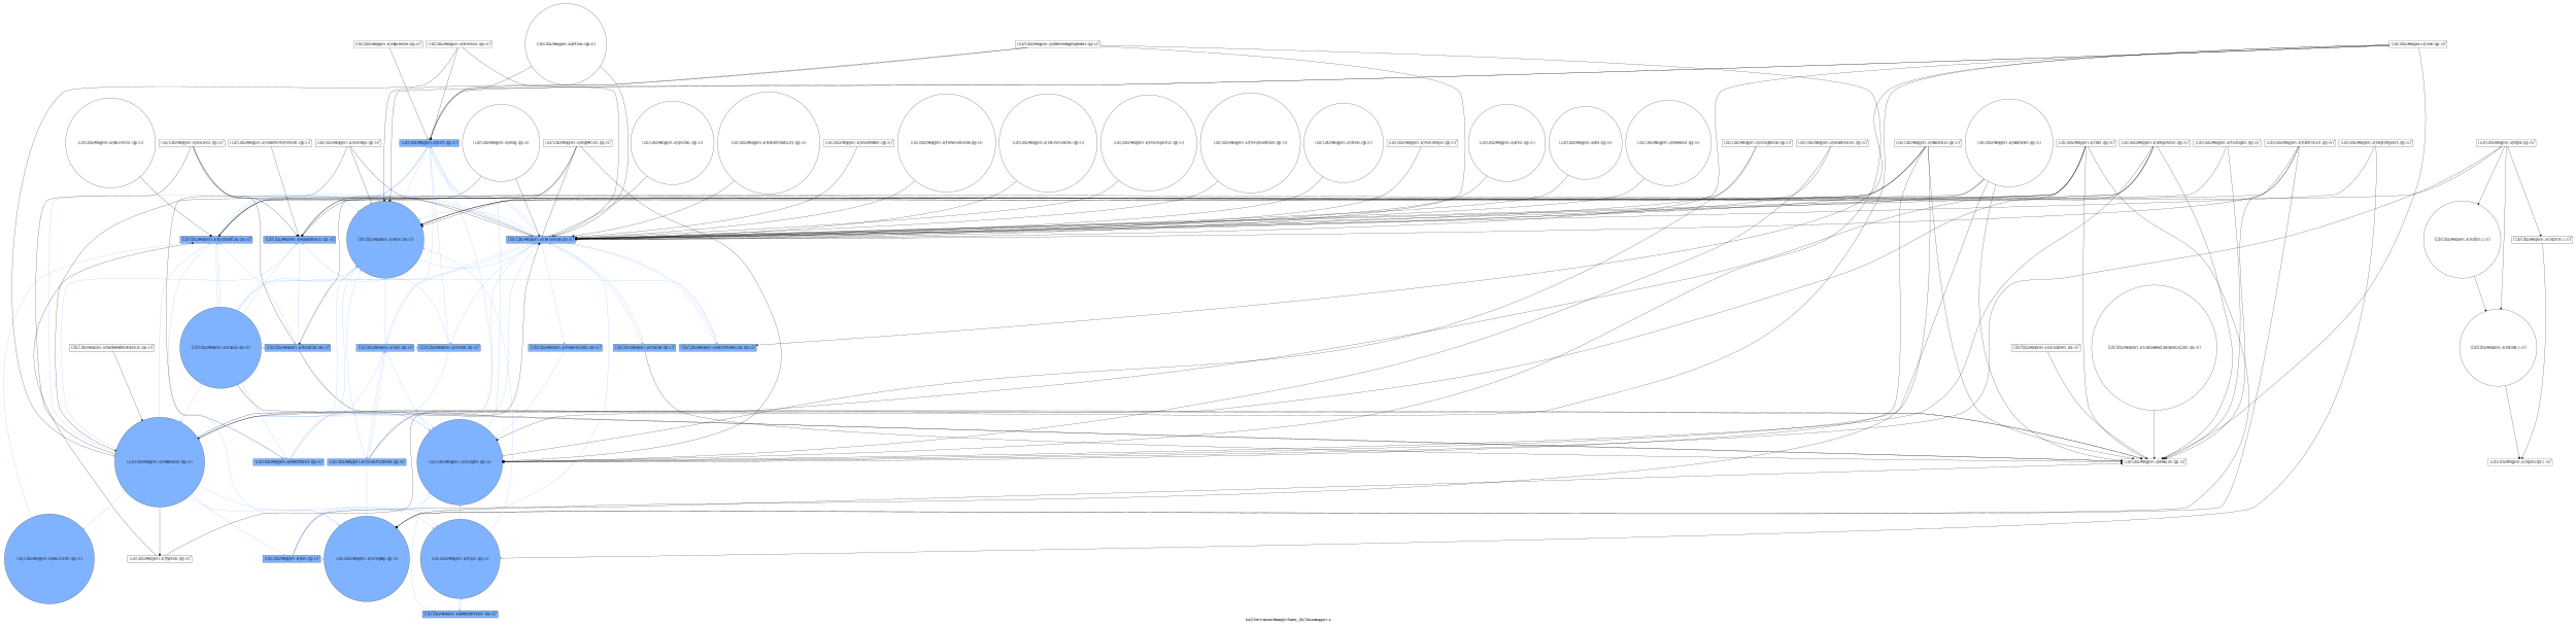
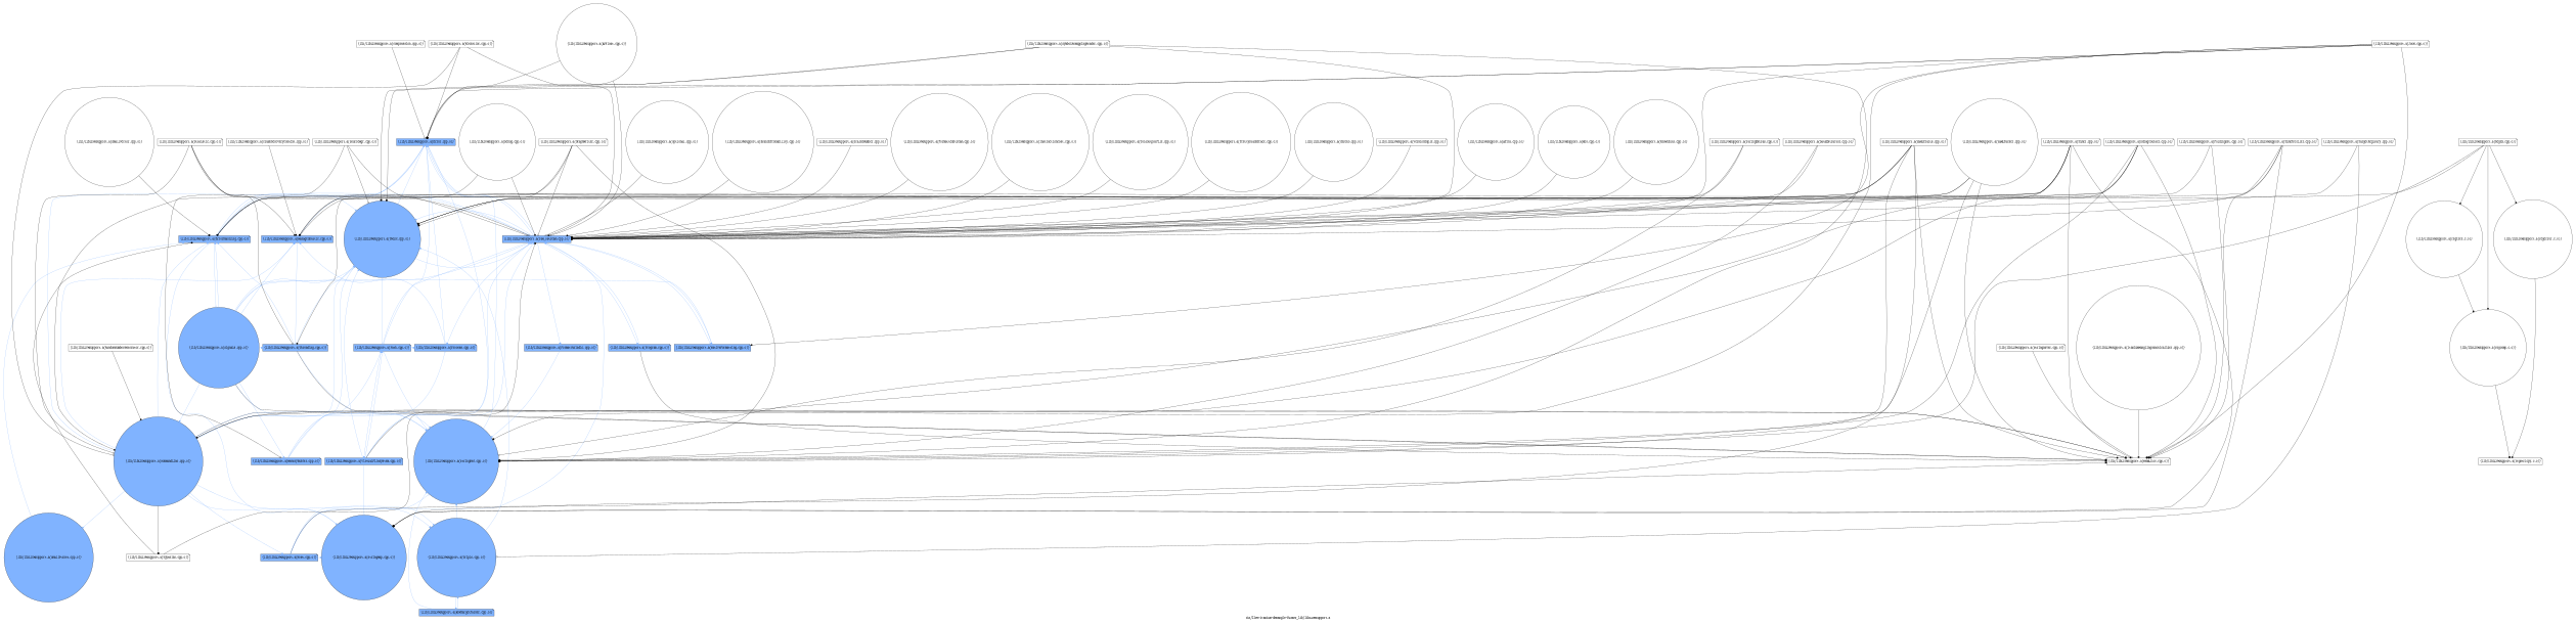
  digraph {
    fontname="Courier Prime"
    label="bin/llvm-itanium-demangle-fuzzer_lib/libLLVMSupport.a"
    rankdir=TB
    node [fontname="Courier Prime" group=0 shape=note]
    edge [arrowhead=dot fontname="Courier Prime"]
    n1 [fillcolor="0.600000 0.5 1" group=1 label="{lib/libLLVMSupport.a(Error.cpp.o)}" style=filled]
    n2 [fillcolor="0.600000 0.5 1" group=1 label="{lib/libLLVMSupport.a(ErrorHandling.cpp.o)}" style=filled]
    n3 [fillcolor="0.600000 0.5 1" group=1 label="{lib/libLLVMSupport.a(ManagedStatic.cpp.o)}" style=filled]
    n4 [fillcolor="0.600000 0.5 1" group=1 label="{lib/libLLVMSupport.a(Twine.cpp.o)}" shape=circle style=filled]
    n5 [fillcolor="0.600000 0.5 1" group=1 label="{lib/libLLVMSupport.a(raw_ostream.cpp.o)}" style=filled]
    n6 [fillcolor="0.600000 0.5 1" group=1 label="{lib/libLLVMSupport.a(Signals.cpp.o)}" shape=circle style=filled]
    n7 [fillcolor="0.600000 0.5 1" group=1 label="{lib/libLLVMSupport.a(Threading.cpp.o)}" style=filled]
    n8 [fillcolor="0.600000 0.5 1" group=1 label="{lib/libLLVMSupport.a(NativeFormatting.cpp.o)}" style=filled]
    n9 [fillcolor="0.600000 0.5 1" group=1 label="{lib/libLLVMSupport.a(FormatVariadic.cpp.o)}" style=filled]
    n10 [fillcolor="0.600000 0.5 1" group=1 label="{lib/libLLVMSupport.a(Path.cpp.o)}" style=filled]
    n11 [fillcolor="0.600000 0.5 1" group=1 label="{lib/libLLVMSupport.a(Process.cpp.o)}" style=filled]
    n12 [fillcolor="0.600000 0.5 1" group=1 label="{lib/libLLVMSupport.a(Program.cpp.o)}" style=filled]
    n13 [fillcolor="0.600000 0.5 1" group=1 label="{lib/libLLVMSupport.a(CommandLine.cpp.o)}" shape=circle style=filled]
    n14 [label="{lib/libLLVMSupport.a(MemAlloc.cpp.o)}"]
    n15 [fillcolor="0.600000 0.5 1" group=1 label="{lib/libLLVMSupport.a(MemoryBuffer.cpp.o)}" style=filled]
    n16 [fillcolor="0.600000 0.5 1" group=1 label="{lib/libLLVMSupport.a(StringRef.cpp.o)}" shape=circle style=filled]
    n17 [fillcolor="0.600000 0.5 1" group=1 label="{lib/libLLVMSupport.a(VirtualFileSystem.cpp.o)}" style=filled]
    n18 [fillcolor="0.600000 0.5 1" group=1 label="{lib/libLLVMSupport.a(SmallPtrSet.cpp.o)}" shape=circle style=filled]
    n19 [fillcolor="0.600000 0.5 1" group=1 label="{lib/libLLVMSupport.a(StringMap.cpp.o)}" shape=circle style=filled]
    n20 [fillcolor="0.600000 0.5 1" group=1 label="{lib/libLLVMSupport.a(Triple.cpp.o)}" shape=circle style=filled]
    n21 [fillcolor="0.600000 0.5 1" group=1 label="{lib/libLLVMSupport.a(Host.cpp.o)}" style=filled]
    n22 [label="{lib/libLLVMSupport.a(TypeSize.cpp.o)}"]
    n23 [fillcolor="0.600000 0.5 1" group=1 label="{lib/libLLVMSupport.a(ARMTargetParser.cpp.o)}" style=filled]
    n24 [label="{lib/libLLVMSupport.a(Debug.cpp.o)}" shape=circle]
    n25 [label="{lib/libLLVMSupport.a(SmallVector.cpp.o)}" shape=circle]
    n26 [label="{lib/libLLVMSupport.a(StringSaver.cpp.o)}"]
    n27 [label="{lib/libLLVMSupport.a(APFloat.cpp.o)}" shape=circle]
    n28 [label="{lib/libLLVMSupport.a(APInt.cpp.o)}" shape=circle]
    n29 [label="{lib/libLLVMSupport.a(FoldingSet.cpp.o)}"]
    n30 [label="{lib/libLLVMSupport.a(SourceMgr.cpp.o)}"]
    n31 [label="{lib/libLLVMSupport.a(WithColor.cpp.o)}"]
    n32 [label="{lib/libLLVMSupport.a(YAMLParser.cpp.o)}" shape=circle]
    n33 [label="{lib/libLLVMSupport.a(MD5.cpp.o)}" shape=circle]
    n34 [label="{lib/libLLVMSupport.a(CrashRecoveryContext.cpp.o)}"]
    n35 [label="{lib/libLLVMSupport.a(StringExtras.cpp.o)}"]
    n36 [label="{lib/libLLVMSupport.a(TargetRegistry.cpp.o)}"]
    n37 [label="{lib/libLLVMSupport.a(KnownBits.cpp.o)}" shape=circle]
    n38 [label="{lib/libLLVMSupport.a(Optional.cpp.o)}" shape=circle]
    n39 [label="{lib/libLLVMSupport.a(GraphWriter.cpp.o)}"]
    n40 [label="{lib/libLLVMSupport.a(BranchProbability.cpp.o)}" shape=circle]
    n41 [label="{lib/libLLVMSupport.a(ScaledNumber.cpp.o)}"]
    n42 [label="{lib/libLLVMSupport.a(Statistic.cpp.o)}"]
    n43 [label="{lib/libLLVMSupport.a(Timer.cpp.o)}"]
    n44 [label="{lib/libLLVMSupport.a(DebugCounter.cpp.o)}"]
    n45 [label="{lib/libLLVMSupport.a(Compression.cpp.o)}"]
    n46 [label="{lib/libLLVMSupport.a(ItaniumManglingCanonicalizer.cpp.o)}" shape=circle]
    n47 [label="{lib/libLLVMSupport.a(SymbolRemappingReader.cpp.o)}"]
    n48 [label="{lib/libLLVMSupport.a(DataExtractor.cpp.o)}"]
    n49 [label="{lib/libLLVMSupport.a(FormattedStream.cpp.o)}" shape=circle]
    n50 [label="{lib/libLLVMSupport.a(Regex.cpp.o)}"]
    n51 [label="{lib/libLLVMSupport.a(regcomp.c.o)}" shape=circle]
    n52 [label="{lib/libLLVMSupport.a(regfree.c.o)}" shape=circle]
-   n53 [label="{lib/libLLVMSupport.a(regerror.c.o)}"]
+   n53 [label="{lib/libLLVMSupport.a(regerror.c.o)}" shape=circle]
    n54 [label="{lib/libLLVMSupport.a(regstrlcpy.c.o)}"]
    n55 [label="{lib/libLLVMSupport.a(InstructionCost.cpp.o)}" shape=circle]
    n56 [label="{lib/libLLVMSupport.a(ToolOutputFile.cpp.o)}" shape=circle]
    n57 [label="{lib/libLLVMSupport.a(PrettyStackTrace.cpp.o)}" shape=circle]
    n58 [label="{lib/libLLVMSupport.a(Chrono.cpp.o)}" shape=circle]
    n59 [label="{lib/libLLVMSupport.a(TimeProfiler.cpp.o)}"]
    n60 [label="{lib/libLLVMSupport.a(JSON.cpp.o)}"]
    n61 [label="{lib/libLLVMSupport.a(RandomNumberGenerator.cpp.o)}"]
    n62 [label="{lib/libLLVMSupport.a(YAMLTraits.cpp.o)}"]
    n63 [label="{lib/libLLVMSupport.a(VersionTuple.cpp.o)}"]
    subgraph sub_1 {
      rank=same
      n1
    }
    subgraph sub_2 {
      rank=same
      n2
      n3
      n4
      n5
    }
    subgraph sub_3 {
      rank=same
      n6
      n7
      n8
      n9
      n10
      n11
      n12
    }
    subgraph sub_4 {
      rank=same
      n13
      n14
      n15
      n16
      n17
    }
    subgraph sub_5 {
      rank=same
      n18
      n19
      n20
      n21
    }
    subgraph sub_6 {
      rank=same
      n1
    }
    subgraph sub_7 {
      rank=same
      n2
      n3
      n4
      n5
    }
    subgraph sub_8 {
      rank=same
      n6
      n7
      n8
      n9
      n10
      n11
      n12
    }
    subgraph sub_9 {
      rank=same
      n13
      n14
      n15
      n16
      n17
    }
    subgraph sub_10 {
      rank=same
      n18
      n19
      n20
      n21
    }
    n1 -> n2 [color="0.600000 0.5 1"]
    n1 -> n3 [arrowhead=box color="0.600000 0.5 1"]
    n1 -> n4 [arrowhead=odot color="0.600000 0.5 1"]
    n1 -> n5 [arrowhead=odot color="0.600000 0.5 1"]
    n2 -> n4 [color="0.600000 0.5 1"]
    n2 -> n5 [arrowhead=odot color="0.600000 0.5 1"]
    n2 -> n6 [arrowhead=odot color="0.600000 0.5 1"]
    n3 -> n7 [arrowhead=odot color="0.600000 0.5 1"]
    n4 -> n5 [arrowhead=box color="0.600000 0.5 1"]
    n5 -> n1 [arrowhead=odot color="0.600000 0.5 1"]
    n5 -> n2 [color="0.600000 0.5 1"]
    n5 -> n4 [color="0.600000 0.5 1"]
    n5 -> n8 [arrowhead=odot color="0.600000 0.5 1"]
    n5 -> n9 [arrowhead=box color="0.600000 0.5 1"]
    n5 -> n10 [arrowhead=odot color="0.600000 0.5 1"]
    n5 -> n11 [arrowhead=box color="0.600000 0.5 1"]
    n5 -> n12 [color="0.600000 0.5 1"]
    n6 -> n2 [arrowhead=box color="0.600000 0.5 1"]
    n6 -> n3 [arrowhead=box color="0.600000 0.5 1"]
    n6 -> n4 [color="0.600000 0.5 1"]
    n6 -> n5 [arrowhead=box color="0.600000 0.5 1"]
    n6 -> n7 [arrowhead=box color="0.600000 0.5 1"]
    n6 -> n8 [arrowhead=box color="0.600000 0.5 1"]
    n6 -> n13 [arrowhead=box color="0.600000 0.5 1"]
    n6 -> n14
    n6 -> n15 [color="0.600000 0.5 1"]
    n6 -> n16 [arrowhead=box color="0.600000 0.5 1"]
    n7 -> n2 [arrowhead=box color="0.600000 0.5 1"]
    n7 -> n4 [arrowhead=odot color="0.600000 0.5 1"]
    n7 -> n14
    n7 -> n16 [color="0.600000 0.5 1"]
    n8 -> n5 [arrowhead=odot color="0.600000 0.5 1"]
    n9 -> n16 [color="0.600000 0.5 1"]
    n10 -> n1 [arrowhead=odot color="0.600000 0.5 1"]
    n10 -> n4 [arrowhead=odot color="0.600000 0.5 1"]
    n10 -> n11 [arrowhead=box color="0.600000 0.5 1"]
    n10 -> n16 [arrowhead=odot color="0.600000 0.5 1"]
    n10 -> n17 [arrowhead=box color="0.600000 0.5 1"]
    n11 -> n1 [color="0.600000 0.5 1"]
    n11 -> n3 [arrowhead=box color="0.600000 0.5 1"]
    n12 -> n5 [color="0.600000 0.5 1"]
    n12 -> n14 [arrowhead=odot]
    n13 -> n1 [color="0.600000 0.5 1"]
    n13 -> n2 [arrowhead=box color="0.600000 0.5 1"]
    n13 -> n3 [arrowhead=box color="0.600000 0.5 1"]
    n13 -> n4 [arrowhead=box color="0.600000 0.5 1"]
    n13 -> n5 [arrowhead=odot color="0.600000 0.5 1"]
    n13 -> n14 [arrowhead=odot]
    n13 -> n16 [color="0.600000 0.5 1"]
    n13 -> n18 [color="0.600000 0.5 1"]
    n13 -> n19 [color="0.600000 0.5 1"]
    n13 -> n20 [arrowhead=box color="0.600000 0.5 1"]
    n13 -> n21 [color="0.600000 0.5 1"]
    n13 -> n22 [arrowhead=box]
    n15 -> n4 [arrowhead=odot color="0.600000 0.5 1"]
    n15 -> n10 [arrowhead=box color="0.600000 0.5 1"]
    n15 -> n11 [arrowhead=odot color="0.600000 0.5 1"]
    n16 -> n1 [arrowhead=odot color="0.600000 0.5 1"]
    n17 -> n1 [color="0.600000 0.5 1"]
    n17 -> n4 [color="0.600000 0.5 1"]
    n17 -> n5 [arrowhead=box color="0.600000 0.5 1"]
    n17 -> n10 [arrowhead=box color="0.600000 0.5 1"]
    n17 -> n14 [arrowhead=box]
    n17 -> n19 [arrowhead=odot color="0.600000 0.5 1"]
    n18 -> n2 [color="0.600000 0.5 1"]
    n19 -> n2 [arrowhead=odot color="0.600000 0.5 1"]
    n20 -> n4 [arrowhead=box color="0.600000 0.5 1"]
    n20 -> n16 [arrowhead=box color="0.600000 0.5 1"]
    n20 -> n23 [color="0.600000 0.5 1"]
    n21 -> n5 [arrowhead=box color="0.600000 0.5 1"]
    n21 -> n14 [arrowhead=box]
    n21 -> n16 [arrowhead=odot color="0.600000 0.5 1"]
    n21 -> n19 [color="0.600000 0.5 1"]
    n21 -> n20 [color="0.600000 0.5 1"]
    n22 -> n2
    n22 -> n5 [arrowhead=box]
    n23 -> n16 [color="0.600000 0.5 1"]
    n23 -> n20 [color="0.600000 0.5 1"]
    n24 -> n3
    n24 -> n5
    n25 -> n2 [arrowhead=box]
    n26 -> n14 [arrowhead=odot]
    n27 -> n1 [arrowhead=box]
    n27 -> n5 [arrowhead=odot]
    n28 -> n5
    n29 -> n2 [arrowhead=odot]
    n29 -> n14 [arrowhead=box]
    n30 -> n4 [arrowhead=odot]
    n30 -> n5 [arrowhead=odot]
    n30 -> n15 [arrowhead=odot]
    n31 -> n1 [arrowhead=box]
    n31 -> n5
    n31 -> n13 [arrowhead=odot]
    n32 -> n2
    n32 -> n5 [arrowhead=box]
    n32 -> n14
    n32 -> n16
    n33 -> n5 [arrowhead=odot]
    n34 -> n3
    n35 -> n5
    n35 -> n16 [arrowhead=odot]
    n36 -> n5 [arrowhead=box]
    n36 -> n20 [arrowhead=odot]
    n37 -> n5 [arrowhead=box]
    n38 -> n5 [arrowhead=odot]
    n39 -> n4 [arrowhead=box]
    n39 -> n5 [arrowhead=odot]
    n39 -> n13
    n39 -> n16 [arrowhead=box]
    n40 -> n5
    n41 -> n5 [arrowhead=odot]
    n42 -> n3
    n42 -> n5 [arrowhead=odot]
    n42 -> n7 [arrowhead=odot]
    n42 -> n13 [arrowhead=odot]
    n43 -> n3
    n43 -> n5 [arrowhead=odot]
    n43 -> n7
    n43 -> n13 [arrowhead=odot]
    n43 -> n14
    n43 -> n19 [arrowhead=box]
    n44 -> n3 [arrowhead=odot]
    n44 -> n5
    n44 -> n13
    n44 -> n14 [arrowhead=box]
    n44 -> n16 [arrowhead=odot]
    n45 -> n1 [arrowhead=odot]
    n46 -> n14
    n47 -> n1
    n47 -> n4 [arrowhead=box]
    n47 -> n5
    n47 -> n16 [arrowhead=odot]
    n48 -> n5 [arrowhead=odot]
    n48 -> n16 [arrowhead=box]
    n49 -> n5 [arrowhead=odot]
    n50 -> n4 [arrowhead=odot]
    n50 -> n16
    n50 -> n51
    n50 -> n52
    n50 -> n53
    n51 -> n54 [arrowhead=box]
    n52 -> n51
    n53 -> n54
    n55 -> n5
    n56 -> n5 [arrowhead=box]
    n57 -> n5 [arrowhead=box]
    n58 -> n5 [arrowhead=box]
    n59 -> n4 [arrowhead=odot]
    n59 -> n5 [arrowhead=odot]
    n59 -> n14
    n59 -> n19 [arrowhead=box]
    n60 -> n1
    n60 -> n4 [arrowhead=box]
    n60 -> n5 [arrowhead=odot]
    n60 -> n8
    n60 -> n14 [arrowhead=odot]
    n60 -> n16 [arrowhead=box]
    n61 -> n13
    n62 -> n2 [arrowhead=odot]
    n62 -> n4 [arrowhead=box]
    n62 -> n5
    n62 -> n14
    n62 -> n16 [arrowhead=box]
    n62 -> n19 [arrowhead=box]
    n63 -> n5 [arrowhead=odot]
  }
